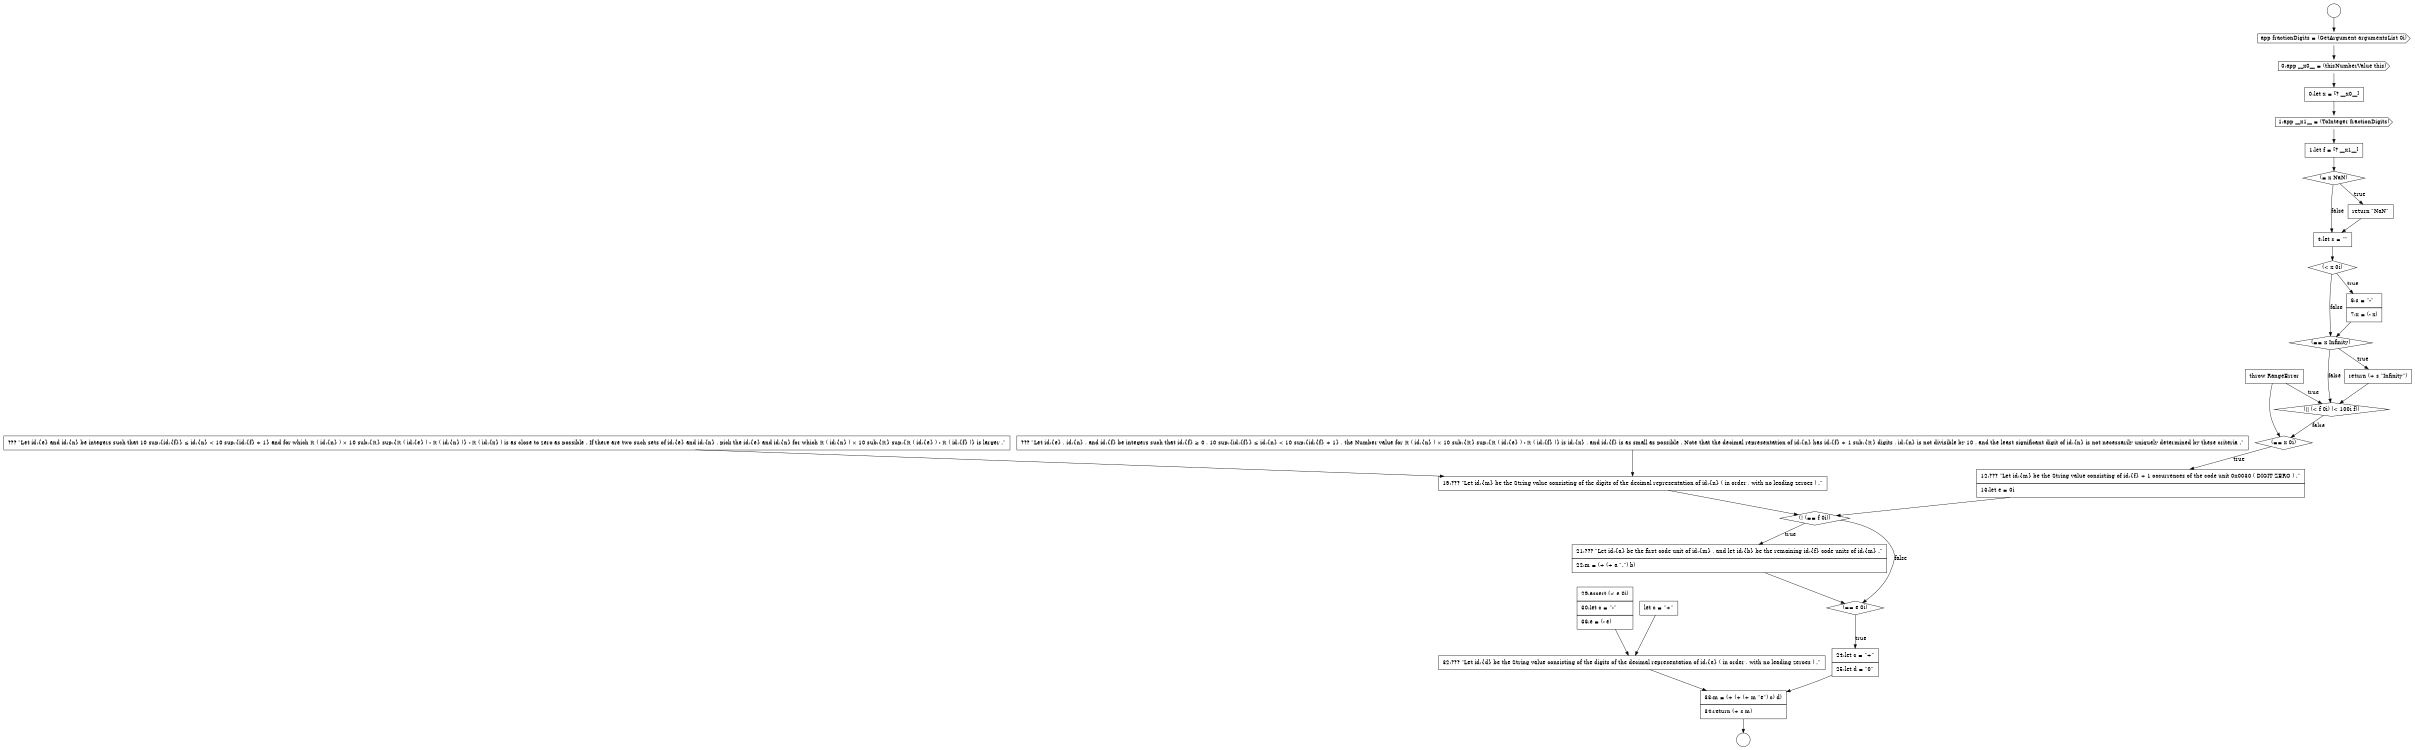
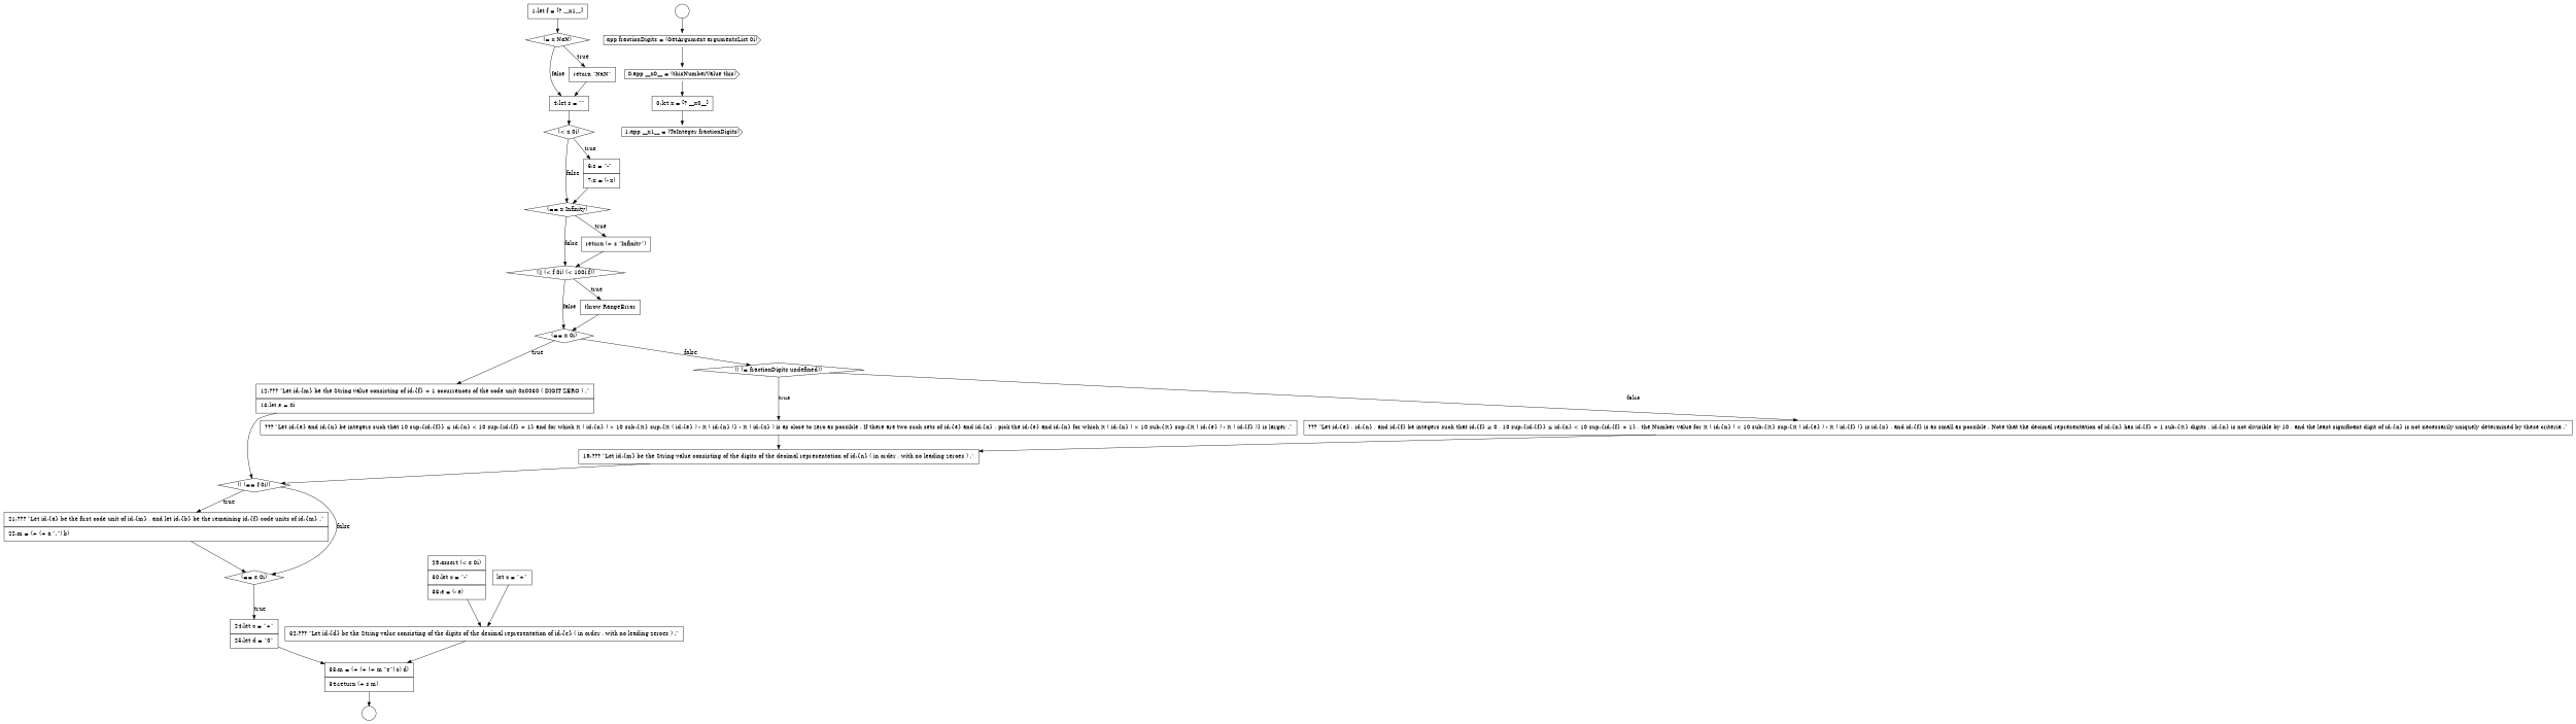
  digraph {
    node [color=black fillcolor=white margin=0 shape=none style=filled]
    edge [color=black]
    n1 [label=<<font color="black">     <table border="0" cellborder="1" cellspacing="0" cellpadding="10">       <tr><td align="left">1:let f = [? __x1__]</td></tr>     </table>   </font>>]
    n2 [label=<<font color="black">(= x NaN)</font>> shape=diamond margin=""]
    n3 [label=<<font color="black">     <table border="0" cellborder="1" cellspacing="0" cellpadding="10">       <tr><td align="left">4:let s = &quot;&quot;</td></tr>     </table>   </font>>]
    n4 [label=<<font color="black">     <table border="0" cellborder="1" cellspacing="0" cellpadding="10">       <tr><td align="left">return &quot;NaN&quot;</td></tr>     </table>   </font>>]
    n5 [label=<<font color="black">app fractionDigits = (GetArgument argumentsList 0i)</font>> shape=cds margin=""]
    n6 [label=<<font color="black">0:app __x0__ = (thisNumberValue this)</font>> shape=cds margin=""]
    n7 [label=<<font color="black">     <table border="0" cellborder="1" cellspacing="0" cellpadding="10">       <tr><td align="left">0:let x = [? __x0__]</td></tr>     </table>   </font>>]
    n8 [label=<<font color="black">     <table border="0" cellborder="1" cellspacing="0" cellpadding="10">       <tr><td align="left">21:??? &quot;Let id:{a} be the first code unit of id:{m} , and let id:{b} be the remaining id:{f} code units of id:{m} .&quot;</td></tr>       <tr><td align="left">22:m = (+ (+ a &quot;.&quot;) b)</td></tr>     </table>   </font>>]
    n9 [label=<<font color="black">(== e 0i)</font>> shape=diamond margin=""]
    n10 [label=<<font color="black">     <table border="0" cellborder="1" cellspacing="0" cellpadding="10">       <tr><td align="left">24:let c = &quot;+&quot;</td></tr>       <tr><td align="left">25:let d = &quot;0&quot;</td></tr>     </table>   </font>>]
    n11 [label=<<font color="black">1:app __x1__ = (ToInteger fractionDigits)</font>> shape=cds margin=""]
    n12 [label=<<font color="black">     <table border="0" cellborder="1" cellspacing="0" cellpadding="10">       <tr><td align="left">??? &quot;Let id:{e} and id:{n} be integers such that 10 sup:{id:{f}} &le; id:{n} &lt; 10 sup:{id:{f} + 1} and for which ℝ ( id:{n} ) &times; 10 sub:{ℝ} sup:{ℝ ( id:{e} ) - ℝ ( id:{n} )} - ℝ ( id:{x} ) is as close to zero as possible . If there are two such sets of id:{e} and id:{n} , pick the id:{e} and id:{n} for which ℝ ( id:{n} ) &times; 10 sub:{ℝ} sup:{ℝ ( id:{e} ) - ℝ ( id:{f} )} is larger .&quot;</td></tr>     </table>   </font>>]
    n13 [label=<<font color="black">     <table border="0" cellborder="1" cellspacing="0" cellpadding="10">       <tr><td align="left">19:??? &quot;Let id:{m} be the String value consisting of the digits of the decimal representation of id:{n} ( in order , with no leading zeroes ) .&quot;</td></tr>     </table>   </font>>]
    n14 [label=<<font color="black">(! (== f 0i))</font>> shape=diamond margin=""]
    n15 [label=<<font color="black">(|| (&lt; f 0i) (&lt; 100i f))</font>> shape=diamond margin=""]
    n16 [label=<<font color="black">(== x 0i)</font>> shape=diamond margin=""]
    n17 [label=<<font color="black">     <table border="0" cellborder="1" cellspacing="0" cellpadding="10">       <tr><td align="left">throw RangeError</td></tr>     </table>   </font>>]
    n18 [label=<<font color="black">     <table border="0" cellborder="1" cellspacing="0" cellpadding="10">       <tr><td align="left">12:??? &quot;Let id:{m} be the String value consisting of id:{f} + 1 occurrences of the code unit 0x0030 ( DIGIT ZERO ) .&quot;</td></tr>       <tr><td align="left">13:let e = 0i</td></tr>     </table>   </font>>]
+   n19 [label=<<font color="black">(! (= fractionDigits undefined))</font>> shape=diamond margin=""]
    n20 [label=<<font color="black">     <table border="0" cellborder="1" cellspacing="0" cellpadding="10">       <tr><td align="left">29:assert (&lt; e 0i)</td></tr>       <tr><td align="left">30:let c = &quot;-&quot;</td></tr>       <tr><td align="left">36:e = (- e)</td></tr>     </table>   </font>>]
    n21 [label=<<font color="black">     <table border="0" cellborder="1" cellspacing="0" cellpadding="10">       <tr><td align="left">32:??? &quot;Let id:{d} be the String value consisting of the digits of the decimal representation of id:{e} ( in order , with no leading zeroes ) .&quot;</td></tr>     </table>   </font>>]
    n22 [label=<<font color="black">     <table border="0" cellborder="1" cellspacing="0" cellpadding="10">       <tr><td align="left">33:m = (+ (+ (+ m &quot;e&quot;) c) d)</td></tr>       <tr><td align="left">34:return (+ s m)</td></tr>     </table>   </font>>]
    n23 [label=" " shape=circle margin=""]
    n24 [label=<<font color="black">     <table border="0" cellborder="1" cellspacing="0" cellpadding="10">       <tr><td align="left">??? &quot;Let id:{e} , id:{n} , and id:{f} be integers such that id:{f} &ge; 0 , 10 sup:{id:{f}} &le; id:{n} &lt; 10 sup:{id:{f} + 1} , the Number value for ℝ ( id:{n} ) &times; 10 sub:{ℝ} sup:{ℝ ( id:{e} ) - ℝ ( id:{f} )} is id:{x} , and id:{f} is as small as possible . Note that the decimal representation of id:{n} has id:{f} + 1 sub:{ℝ} digits , id:{n} is not divisible by 10 , and the least significant digit of id:{n} is not necessarily uniquely determined by these criteria .&quot;</td></tr>     </table>   </font>>]
    n25 [label=<<font color="black">(&lt; x 0i)</font>> shape=diamond margin=""]
    n26 [label=<<font color="black">(== x Infinity)</font>> shape=diamond margin=""]
    n27 [label=<<font color="black">     <table border="0" cellborder="1" cellspacing="0" cellpadding="10">       <tr><td align="left">6:s = &quot;-&quot;</td></tr>       <tr><td align="left">7:x = (- x)</td></tr>     </table>   </font>>]
    n28 [label=<<font color="black">     <table border="0" cellborder="1" cellspacing="0" cellpadding="10">       <tr><td align="left">return (+ s &quot;Infinity&quot;)</td></tr>     </table>   </font>>]
    n29 [label=<<font color="black">     <table border="0" cellborder="1" cellspacing="0" cellpadding="10">       <tr><td align="left">let c = &quot;+&quot;</td></tr>     </table>   </font>>]
    n30 [label=" " shape=circle margin=""]
    n1 -> n2
    n2 -> n3 [label=<<font color="black">false</font>>]
    n2 -> n4 [label=<<font color="black">true</font>>]
    n3 -> n25
    n4 -> n3
    n5 -> n6
    n6 -> n7
    n7 -> n11
    n8 -> n9
    n9 -> n10 [label=<<font color="black">true</font>>]
    n10 -> n22
-   n11 -> n1
    n12 -> n13
    n13 -> n14
    n14 -> n8 [label=<<font color="black">true</font>>]
    n14 -> n9 [label=<<font color="black">false</font>>]
    n15 -> n16 [label=<<font color="black">false</font>>]
-   n17 -> n15 [label=<<font color="black">true</font>>]
+   n15 -> n17 [label=<<font color="black">true</font>>]
    n16 -> n18 [label=<<font color="black">true</font>>]
+   n16 -> n19 [label=<<font color="black">false</font>>]
    n17 -> n16
    n18 -> n14
+   n19 -> n12 [label=<<font color="black">true</font>>]
+   n19 -> n24 [label=<<font color="black">false</font>>]
    n20 -> n21
    n21 -> n22
    n22 -> n23
    n24 -> n13
    n25 -> n26 [label=<<font color="black">false</font>>]
    n25 -> n27 [label=<<font color="black">true</font>>]
    n26 -> n15 [label=<<font color="black">false</font>>]
    n26 -> n28 [label=<<font color="black">true</font>>]
    n27 -> n26
    n28 -> n15
    n29 -> n21
    n30 -> n5
  }
